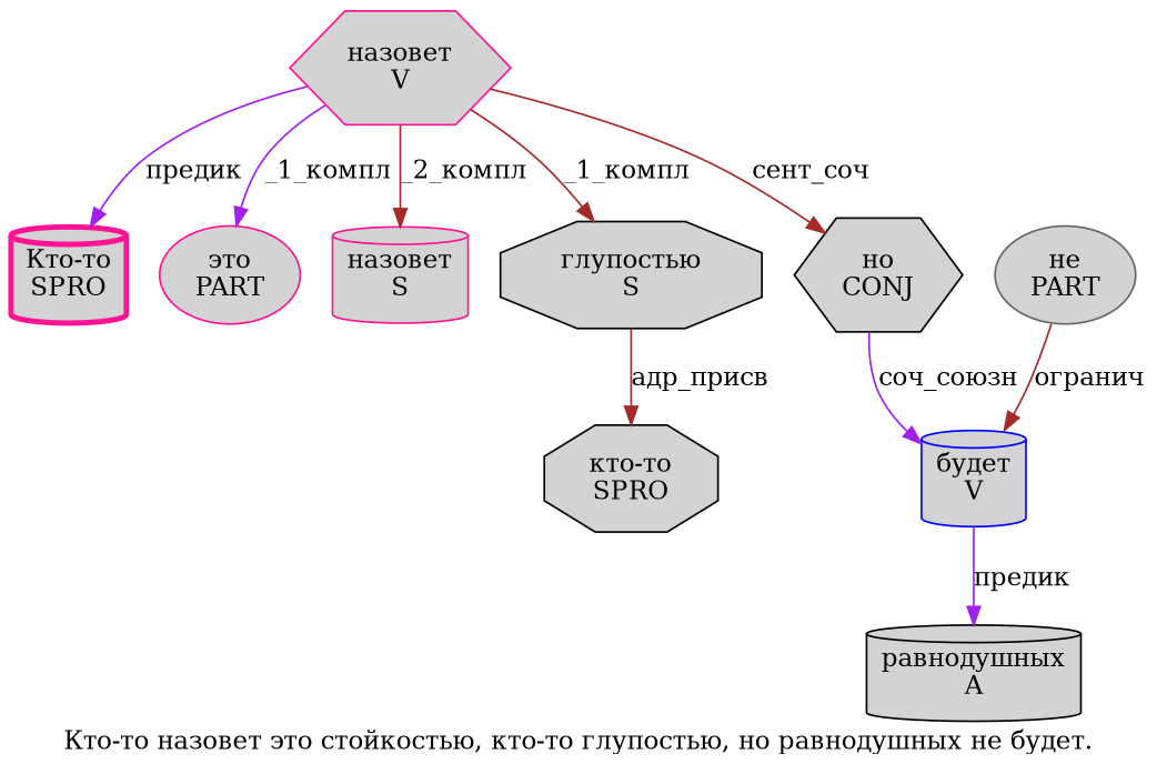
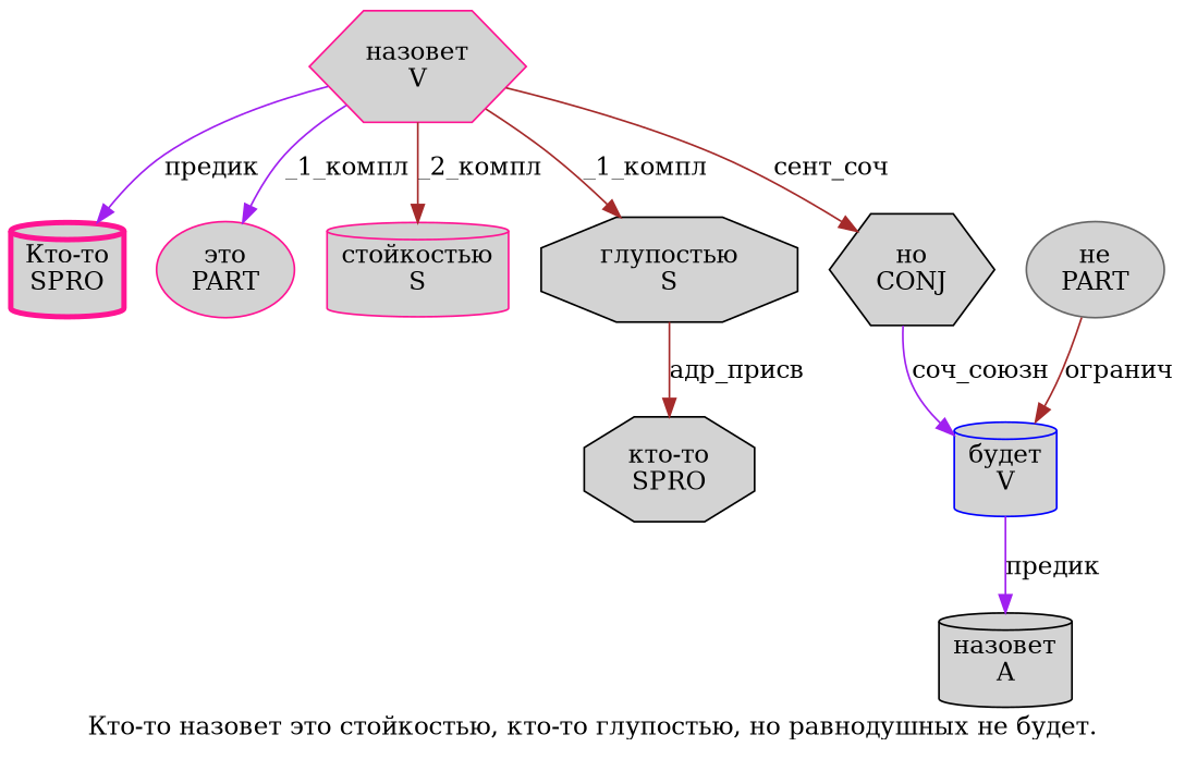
  digraph {
    label="Кто-то назовет это стойкостью, кто-то глупостью, но равнодушных не будет."
    node [color=deeppink fillcolor=lightgray penwidth=1 shape=cylinder style=filled]
    edge [color=brown]
    n1 [label="Кто-то\nSPRO" penwidth=3]
    n2 [label="назовет\nV" shape=hexagon]
    n3 [label="это\nPART" shape=ellipse]
-   n4 [label="назовет\nS"]
+   n4 [label="стойкостью\nS"]
    n5 [color=black label="глупостью\nS" shape=octagon]
    n6 [color=black label="но\nCONJ" shape=hexagon]
    n7 [color=black label="кто-то\nSPRO" shape=octagon]
    n8 [color=blue label="будет\nV"]
-   n9 [color=black label="равнодушных\nA"]
+   n9 [color=black label="назовет\nA"]
    n10 [color=gray40 label="не\nPART" shape=ellipse]
    n2 -> n1 [color=purple label="предик"]
    n2 -> n3 [color=purple label="_1_компл"]
    n2 -> n4 [label="_2_компл"]
    n2 -> n5 [label="_1_компл"]
    n2 -> n6 [label="сент_соч"]
    n5 -> n7 [label="адр_присв"]
    n6 -> n8 [color=purple label="соч_союзн"]
    n8 -> n9 [color=purple label="предик"]
    n10 -> n8 [label="огранич"]
  }
